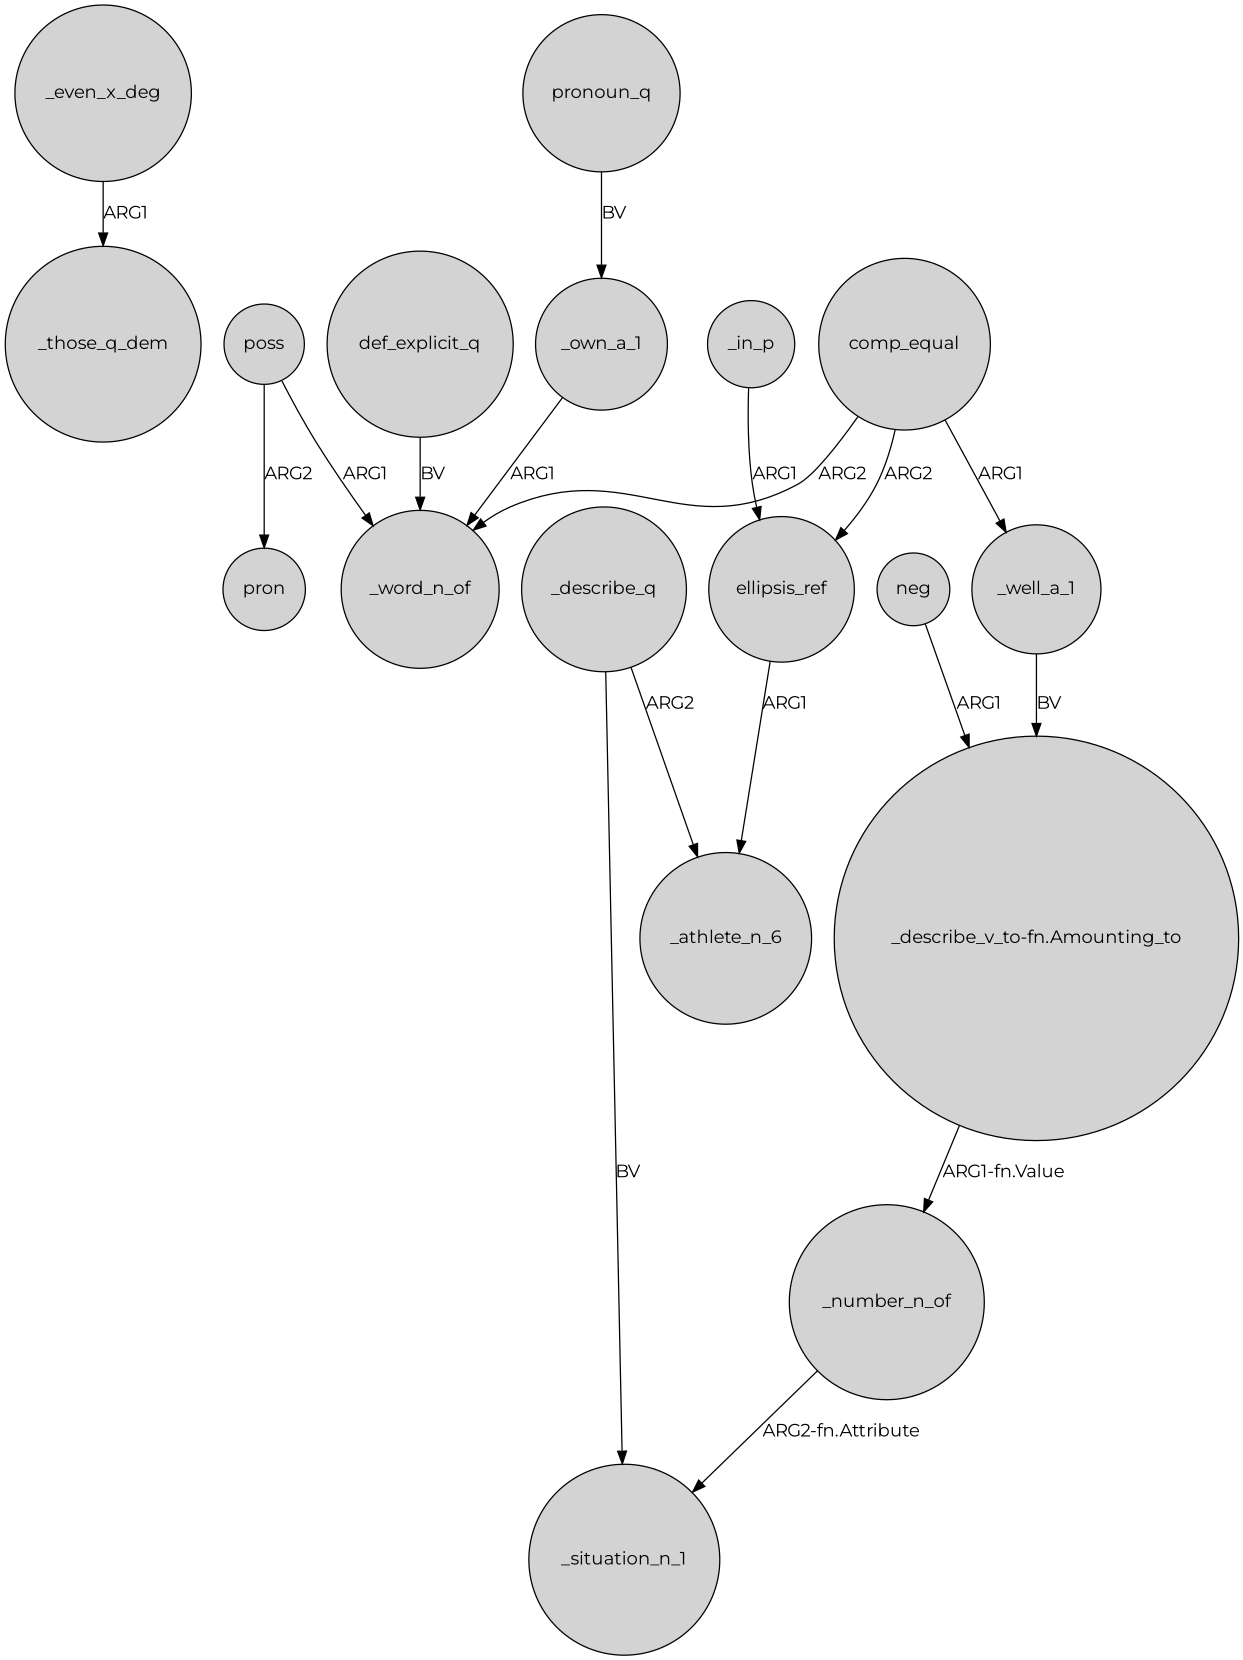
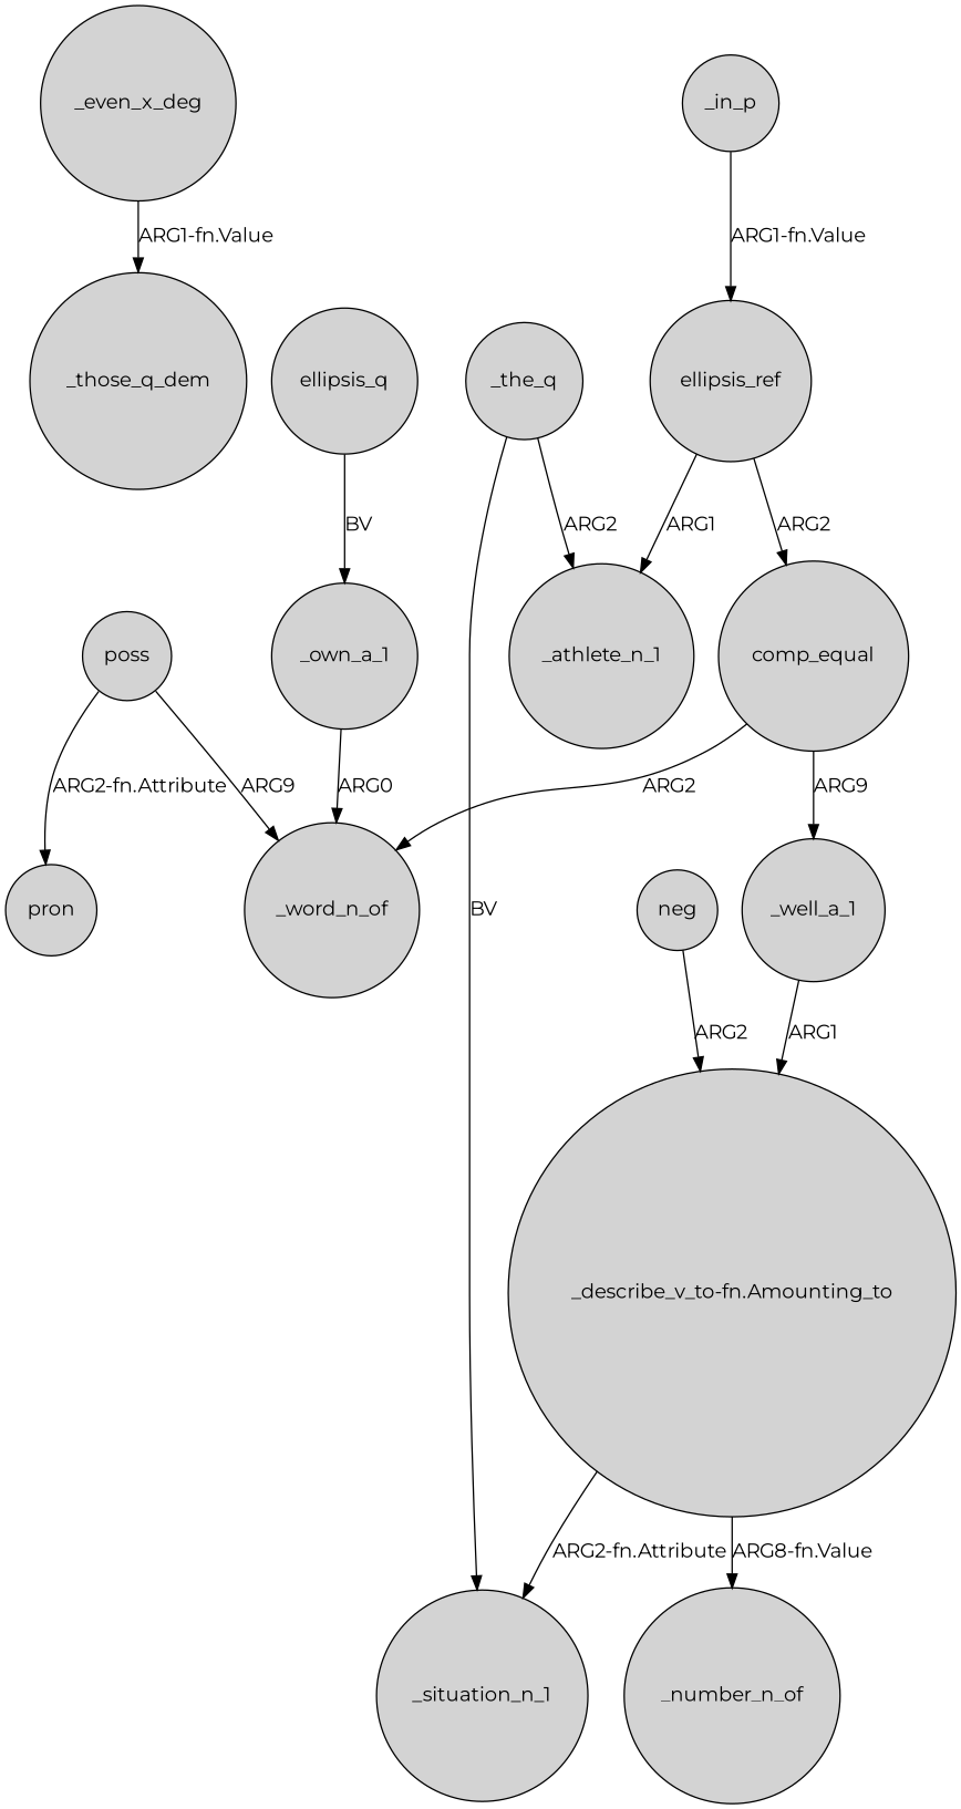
  digraph {
    fontname=Montserrat
    node [fontname=Montserrat shape=circle style=filled]
    edge [fontname=Montserrat]
    _even_x_deg
    _those_q_dem
    poss
    _word_n_of
    pron
    comp_equal
    ellipsis_ref
    _well_a_1
-   _athlete_n_1 [label=_athlete_n_6]
+   _athlete_n_1
    "_describe_v_to-fn.Amounting_to"
-   def_explicit_q
-   _the_q [label=_describe_q]
+   _the_q
    _situation_n_1
    _number_n_of
    _own_a_1
    _in_p
    neg
-   pronoun_q
-   _even_x_deg -> _those_q_dem [label=ARG1]
-   poss -> _word_n_of [label=ARG1]
-   poss -> pron [label=ARG2]
+   pronoun_q [label=ellipsis_q]
+   _even_x_deg -> _those_q_dem [label="ARG1-fn.Value"]
+   poss -> _word_n_of [label=ARG9]
+   poss -> pron [label="ARG2-fn.Attribute"]
    comp_equal -> _word_n_of [label=ARG2]
-   comp_equal -> ellipsis_ref [label=ARG2]
-   comp_equal -> _well_a_1 [label=ARG1]
+   ellipsis_ref -> comp_equal [label=ARG2]
+   comp_equal -> _well_a_1 [label=ARG9]
    ellipsis_ref -> _athlete_n_1 [label=ARG1]
-   _well_a_1 -> "_describe_v_to-fn.Amounting_to" [label=BV]
-   _number_n_of -> _situation_n_1 [label="ARG2-fn.Attribute"]
-   "_describe_v_to-fn.Amounting_to" -> _number_n_of [label="ARG1-fn.Value"]
-   def_explicit_q -> _word_n_of [label=BV]
+   _well_a_1 -> "_describe_v_to-fn.Amounting_to" [label=ARG1]
+   "_describe_v_to-fn.Amounting_to" -> _situation_n_1 [label="ARG2-fn.Attribute"]
+   "_describe_v_to-fn.Amounting_to" -> _number_n_of [label="ARG8-fn.Value"]
    _the_q -> _athlete_n_1 [label=ARG2]
    _the_q -> _situation_n_1 [label=BV]
-   _own_a_1 -> _word_n_of [label=ARG1]
-   _in_p -> ellipsis_ref [label=ARG1]
-   neg -> "_describe_v_to-fn.Amounting_to" [label=ARG1]
+   _own_a_1 -> _word_n_of [label=ARG0]
+   _in_p -> ellipsis_ref [label="ARG1-fn.Value"]
+   neg -> "_describe_v_to-fn.Amounting_to" [label=ARG2]
    pronoun_q -> _own_a_1 [label=BV]
  }
